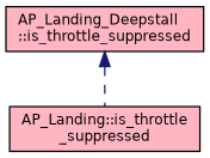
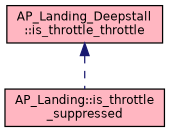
  digraph {
    rankdir=TB
    node [color=black fillcolor=lightpink fontname=Helvetica fontsize=10 shape=record style=filled]
-   n1 [fontcolor=black height=0.2 label="AP_Landing_Deepstall\l::is_throttle_suppressed" width=0.4]
+   n1 [fontcolor=black height=0.2 label="AP_Landing_Deepstall\l::is_throttle_throttle" width=0.4]
    n2 [height=0.2 label="AP_Landing::is_throttle\l_suppressed" width=0.4]
    n1 -> n2 [color=midnightblue dir=back fontname=Helvetica fontsize=10 labelfontname=Helvetica labelfontsize=10 style=dashed]
  }
